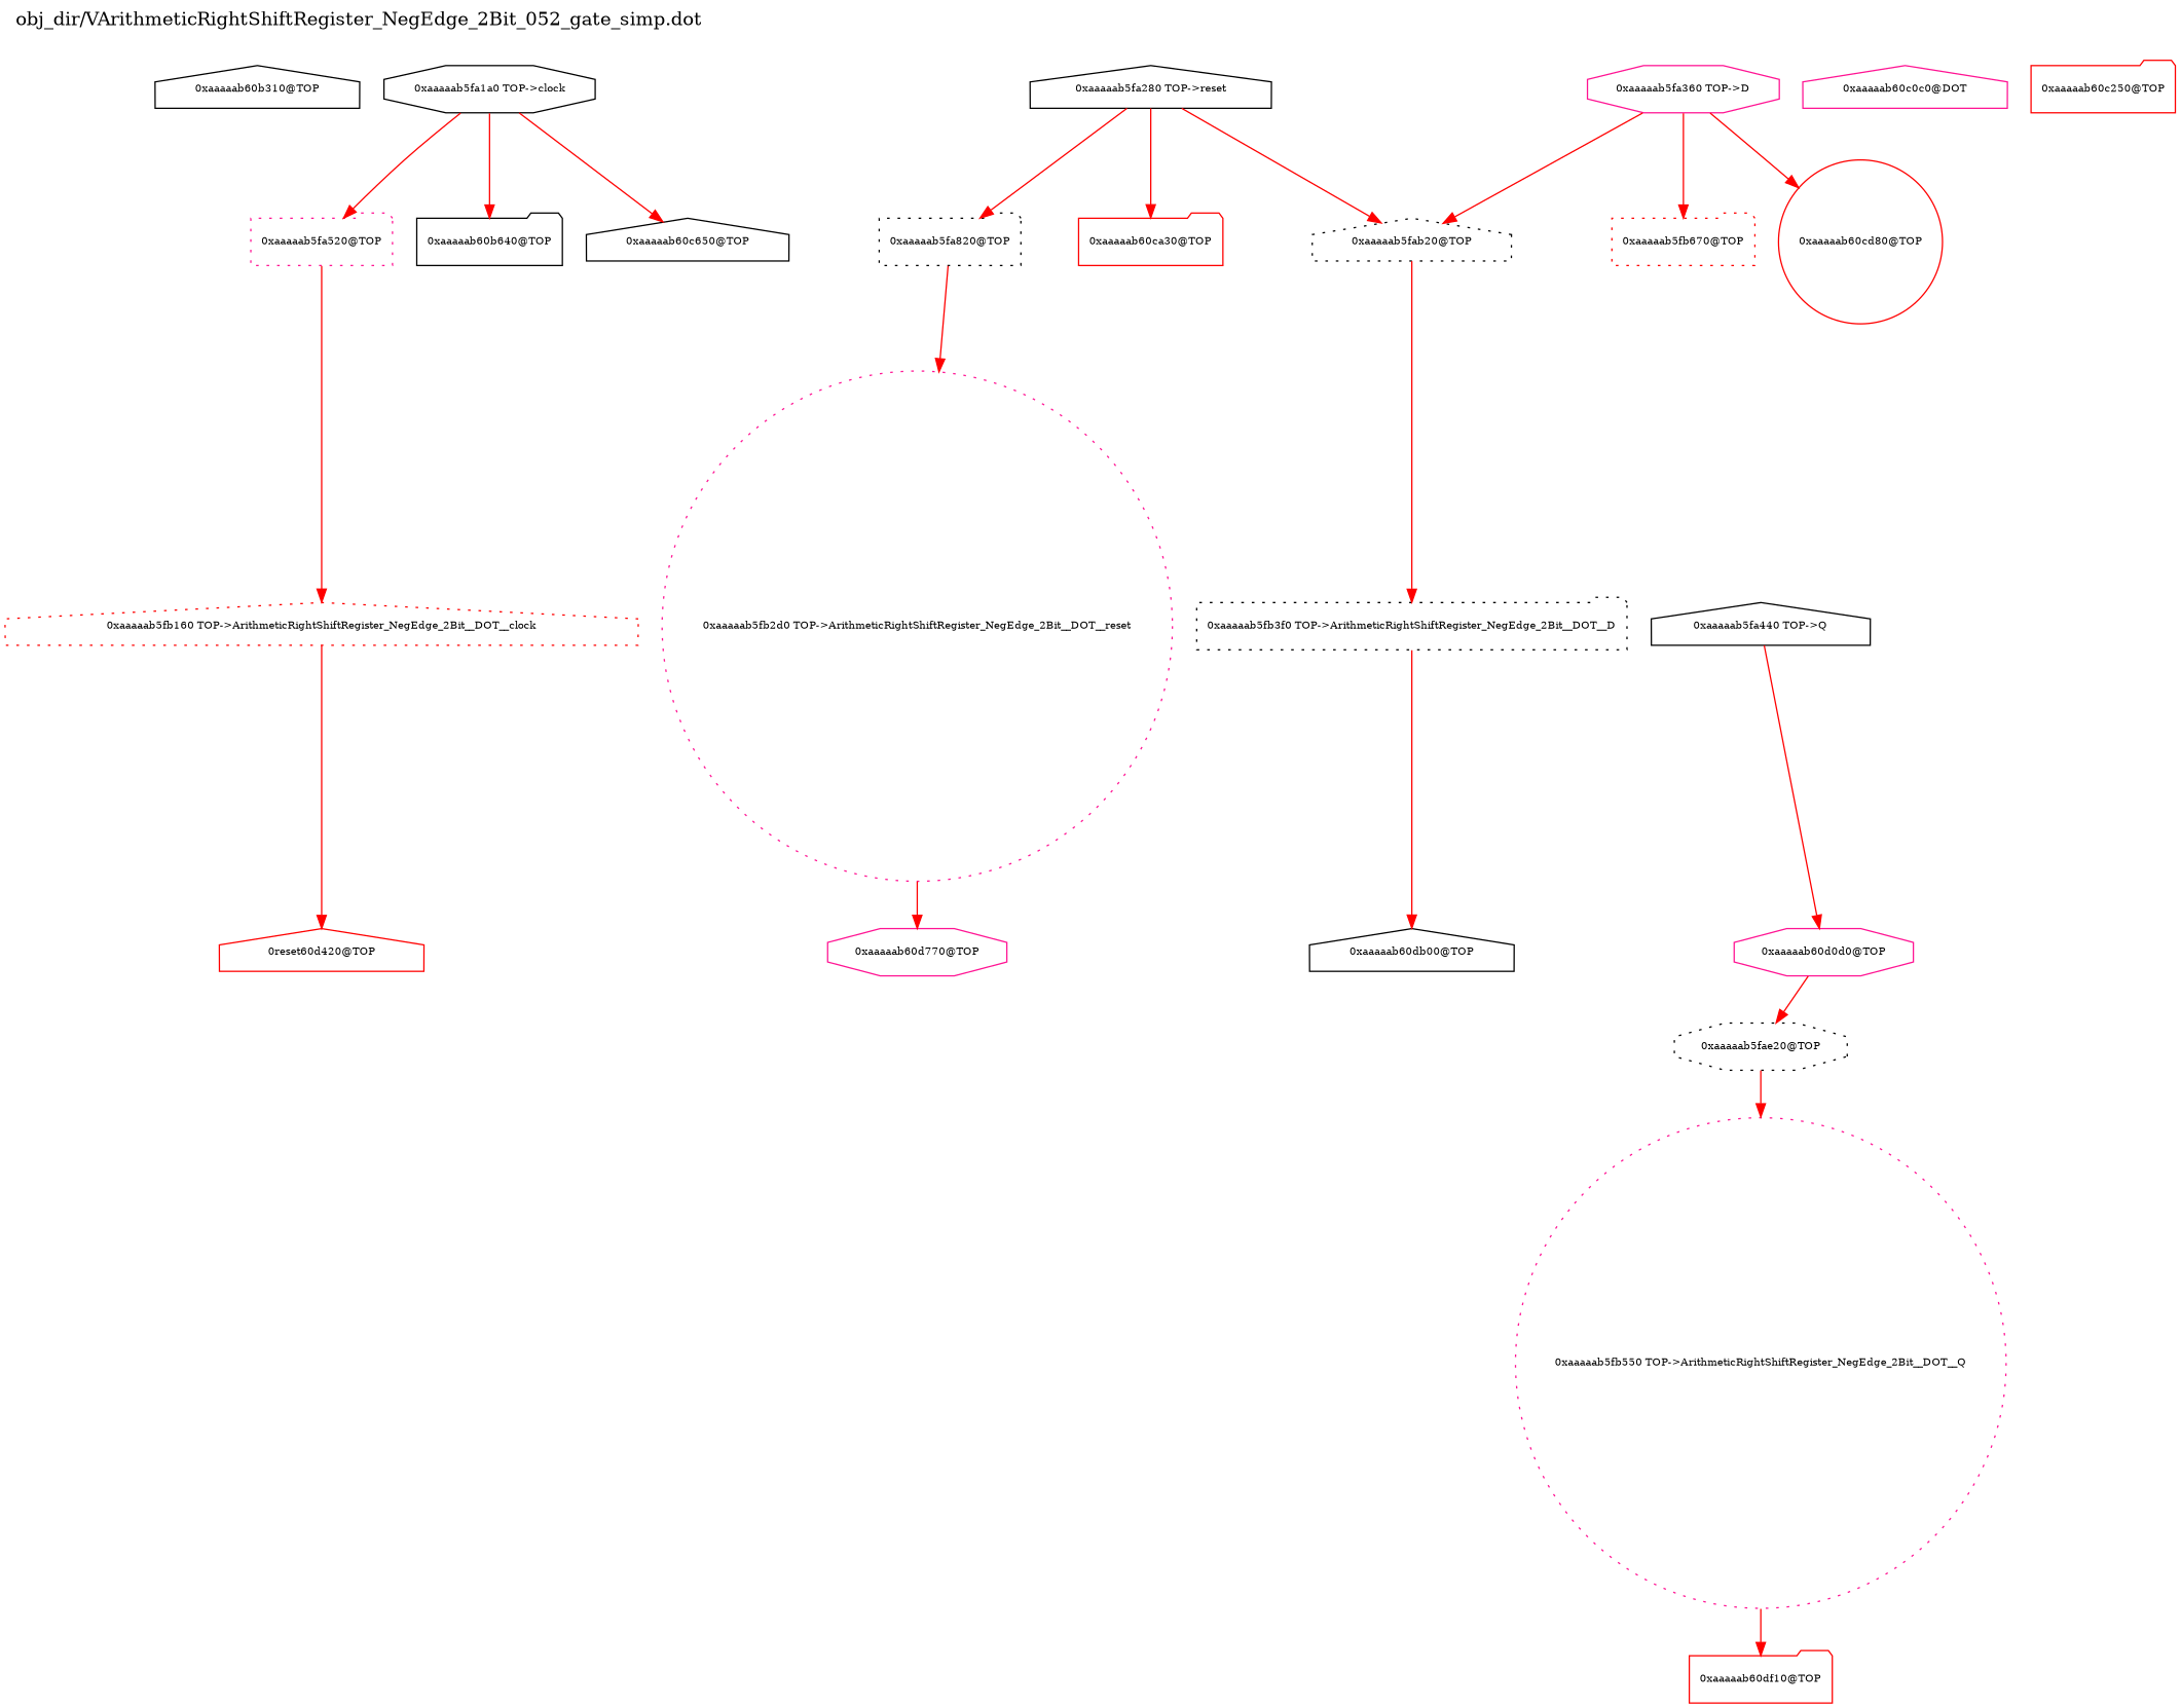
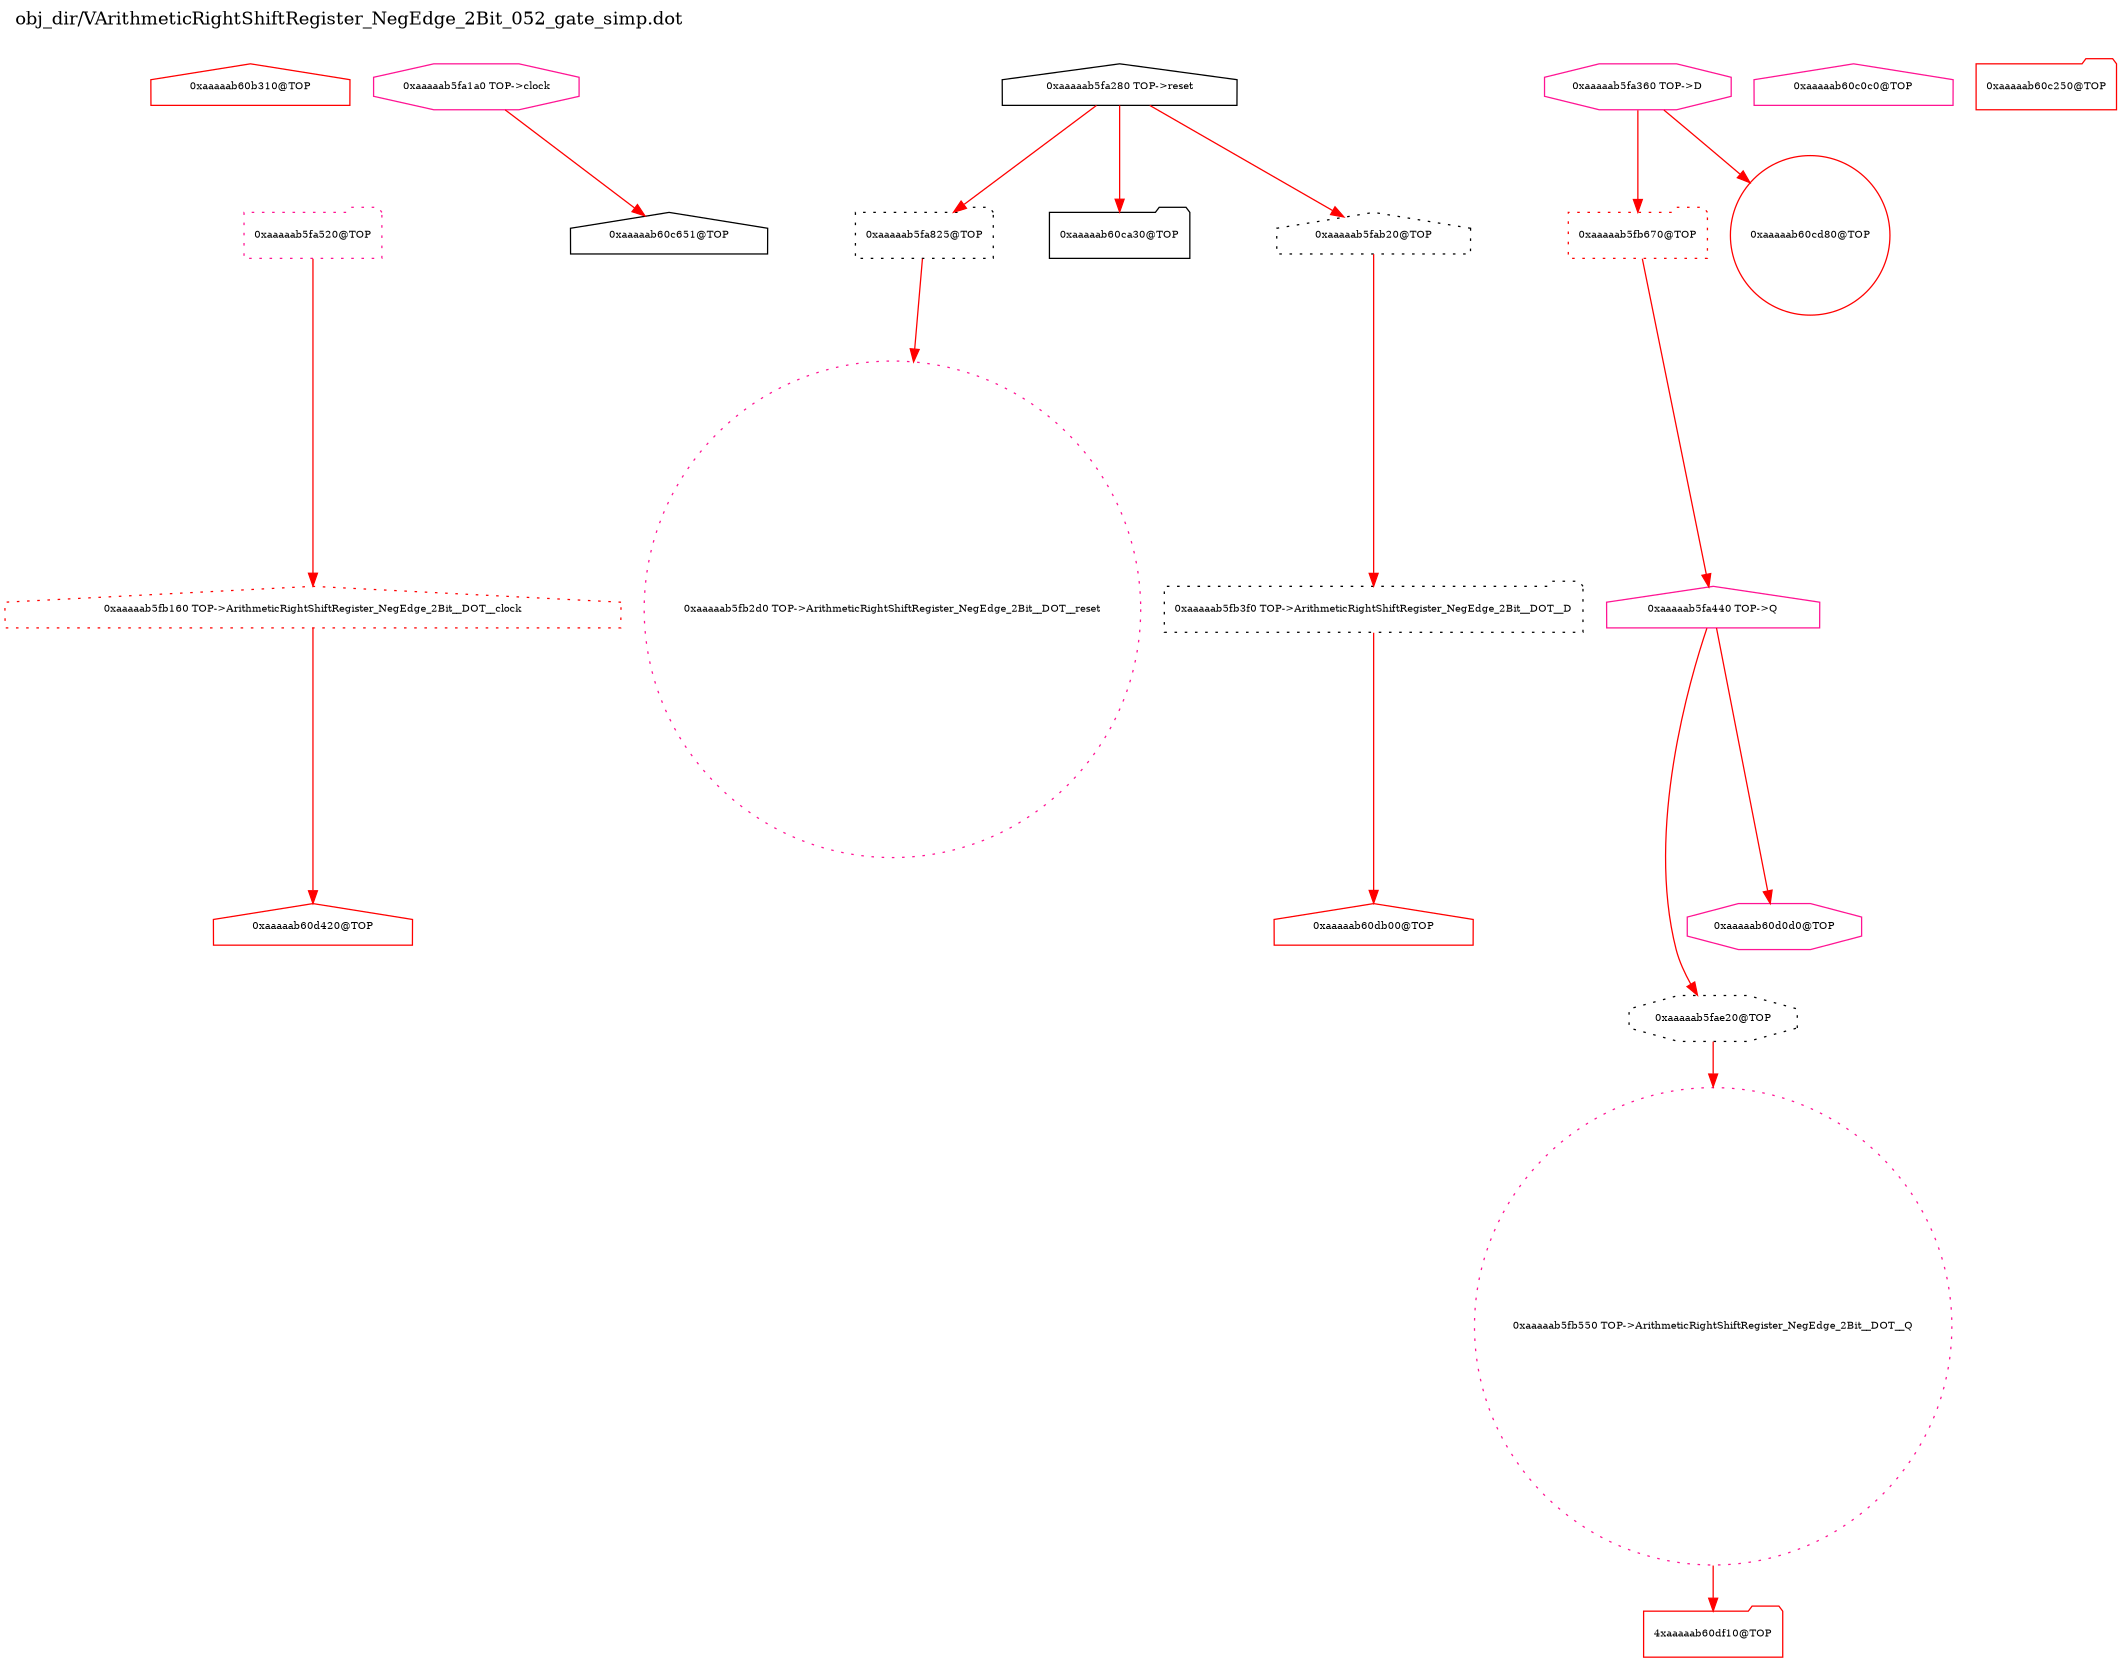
  digraph {
    label="obj_dir/VArithmeticRightShiftRegister_NegEdge_2Bit_052_gate_simp.dot"
    labeljust=l
    labelloc=t
    rankdir=TB
    node [color=black fontsize=8 shape=house]
    edge [color=red fontsize=8 weight=1]
-   n1 [label="0xaaaaab60b310@TOP"]
+   n1 [color=red label="0xaaaaab60b310@TOP"]
    n2 [color=deeppink label="0xaaaaab5fa520@TOP" shape=folder style=dotted]
    n3 [color=red label="0xaaaaab5fb160 TOP->ArithmeticRightShiftRegister_NegEdge_2Bit__DOT__clock" style=dotted]
-   n4 [color=red label="0reset60d420@TOP"]
-   n5 [label="0xaaaaab5fa1a0 TOP->clock" shape=octagon]
-   n6 [label="0xaaaaab60b640@TOP" shape=folder]
-   n7 [label="0xaaaaab60c650@TOP"]
-   n8 [label="0xaaaaab5fa820@TOP" shape=folder style=dotted]
+   n4 [color=red label="0xaaaaab60d420@TOP"]
+   n5 [color=deeppink label="0xaaaaab5fa1a0 TOP->clock" shape=octagon]
+   n7 [label="0xaaaaab60c651@TOP"]
+   n8 [label="0xaaaaab5fa825@TOP" shape=folder style=dotted]
    n9 [color=deeppink label="0xaaaaab5fb2d0 TOP->ArithmeticRightShiftRegister_NegEdge_2Bit__DOT__reset" shape=circle style=dotted]
-   n10 [color=deeppink label="0xaaaaab60d770@TOP" shape=octagon]
    n11 [label="0xaaaaab5fa280 TOP->reset"]
-   n12 [color=red label="0xaaaaab60ca30@TOP" shape=folder]
+   n12 [label="0xaaaaab60ca30@TOP" shape=folder]
    n13 [label="0xaaaaab5fab20@TOP" style=dotted]
    n14 [color=red label="0xaaaaab5fb670@TOP" shape=folder style=dotted]
-   n15 [label="0xaaaaab5fa440 TOP->Q"]
+   n15 [color=deeppink label="0xaaaaab5fa440 TOP->Q"]
    n16 [label="0xaaaaab5fb3f0 TOP->ArithmeticRightShiftRegister_NegEdge_2Bit__DOT__D" shape=folder style=dotted]
-   n17 [label="0xaaaaab60db00@TOP"]
+   n17 [color=red label="0xaaaaab60db00@TOP"]
    n18 [color=deeppink label="0xaaaaab5fa360 TOP->D" shape=octagon]
    n19 [color=red label="0xaaaaab60cd80@TOP" shape=circle]
    n20 [label="0xaaaaab5fae20@TOP" shape=octagon style=dotted]
    n21 [color=deeppink label="0xaaaaab5fb550 TOP->ArithmeticRightShiftRegister_NegEdge_2Bit__DOT__Q" shape=circle style=dotted]
-   n22 [color=red label="0xaaaaab60df10@TOP" shape=folder]
+   n22 [color=red label="4xaaaaab60df10@TOP" shape=folder]
    n23 [color=deeppink label="0xaaaaab60d0d0@TOP" shape=octagon]
-   n24 [color=deeppink label="0xaaaaab60c0c0@DOT"]
+   n24 [color=deeppink label="0xaaaaab60c0c0@TOP"]
    n25 [color=red label="0xaaaaab60c250@TOP" shape=folder]
    n2 -> n3
    n3 -> n4
-   n5 -> n2
-   n5 -> n6
    n5 -> n7
    n8 -> n9
-   n9 -> n10
    n11 -> n8
    n11 -> n12
    n11 -> n13
    n13 -> n16
-   n23 -> n20
+   n14 -> n15
+   n15 -> n20
    n15 -> n23
    n16 -> n17
-   n18 -> n13
    n18 -> n14 [weight=2]
    n18 -> n19
    n20 -> n21
    n21 -> n22
  }
